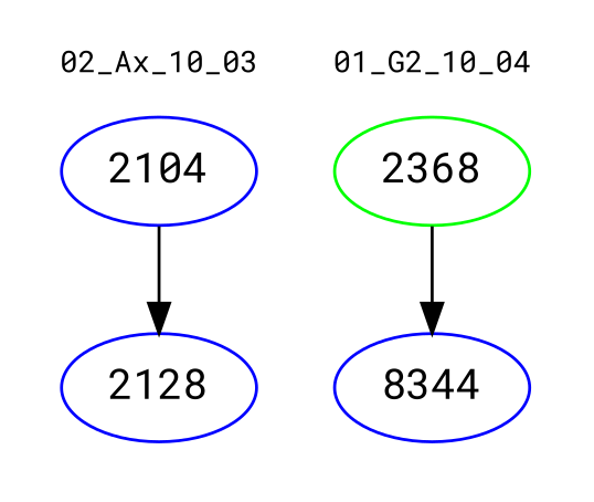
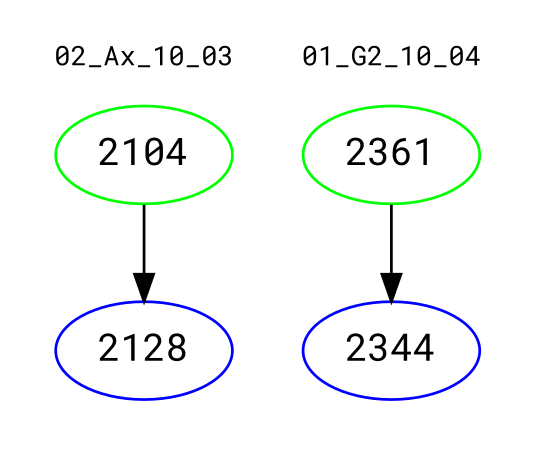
  digraph {
    fontname="Roboto Mono"
    node [color=green fontname="Roboto Mono"]
    edge [color=black fontname="Roboto Mono"]
-   n1 [color=blue label=2104]
+   n1 [label=2104]
    n2 [color=blue label=2128]
-   n3 [label=2368]
-   n4 [color=blue label=8344]
+   n3 [label=2361]
+   n4 [color=blue label=2344]
    subgraph cluster_1 {
      color=white
      fontsize=10
      label="02_Ax_10_03"
      n1
      n2
    }
    subgraph cluster_2 {
      color=white
      fontsize=10
      label="01_G2_10_04"
      n3
      n4
    }
    n1 -> n2
    n3 -> n4
  }
